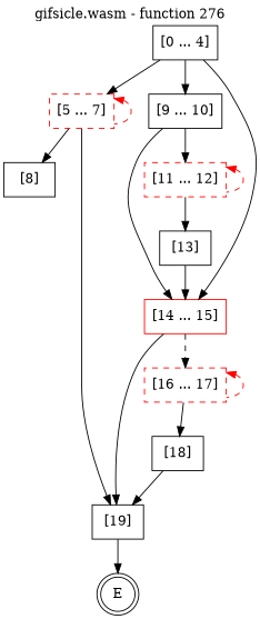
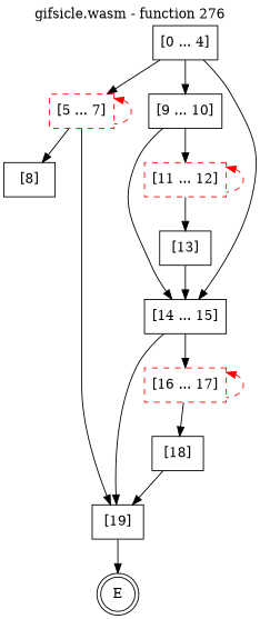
  digraph {
    fontname="DejaVu Serif"
    label="gifsicle.wasm - function 276"
    labelfontcolor=black
    labelfontname=Helvetica
    labelfontsize=16
    labelloc=t
    node [fontname="DejaVu Serif" shape=box color=black style=solid]
    edge [fontname="DejaVu Serif"]
    E [shape=doublecircle color="" style=""]
    n2 [label="[0 ... 4]"]
    n3 [color=red label="[5 ... 7]" style=dashed]
    n4 [label="[9 ... 10]"]
-   n5 [color=red label="[14 ... 15]"]
+   n5 [label="[14 ... 15]"]
    n6 [label="[8]"]
    n7 [label="[19]"]
    n8 [color=red label="[11 ... 12]" style=dashed]
    n9 [color=red label="[16 ... 17]" style=dashed]
    n10 [label="[13]"]
    n11 [label="[18]"]
    n2 -> n3
    n2 -> n4
    n2 -> n5
    n3 -> n3 [color=red dir=back style=dashed]
    n3 -> n6
    n3 -> n7
    n4 -> n5
    n4 -> n8
    n5 -> n7
-   n5 -> n9 [style=dashed]
+   n5 -> n9
    n7 -> E
    n8 -> n8 [color=red dir=back style=dashed]
    n8 -> n10
    n9 -> n9 [color=red dir=back style=dashed]
    n9 -> n11
    n10 -> n5
    n11 -> n7
  }
